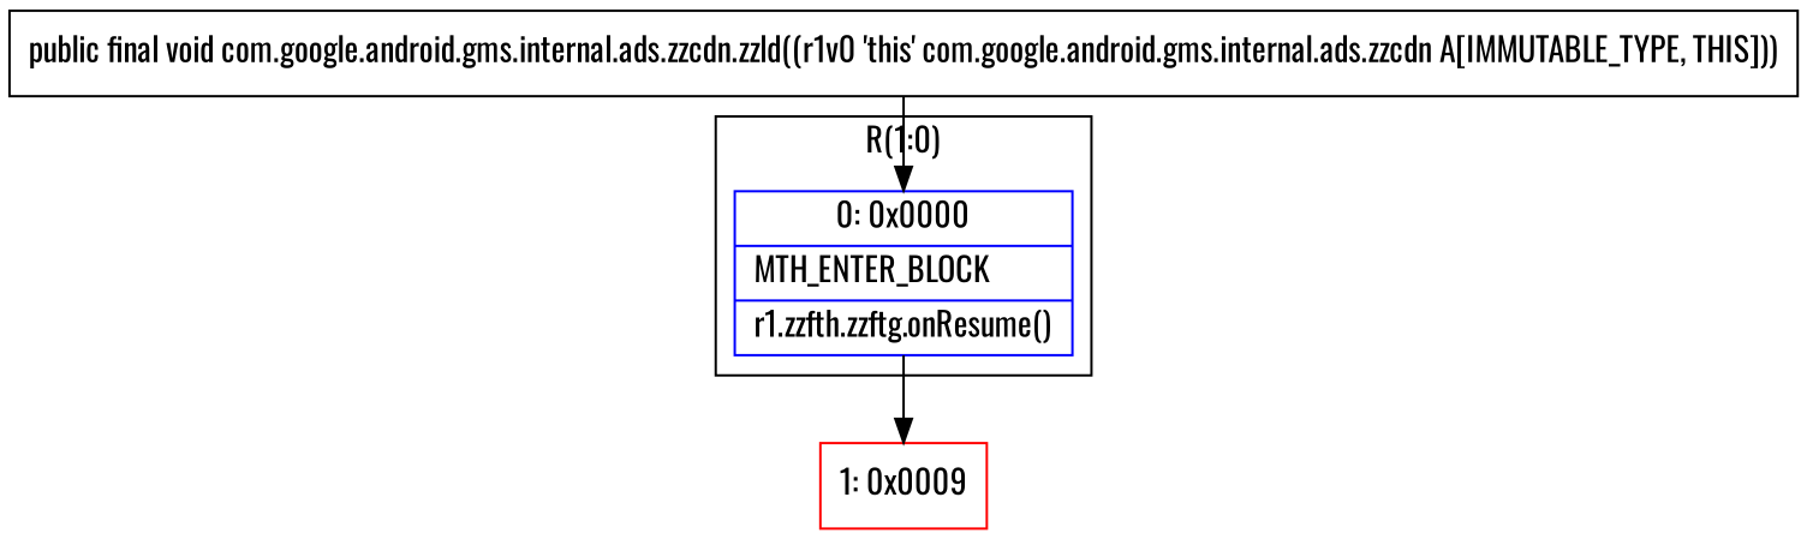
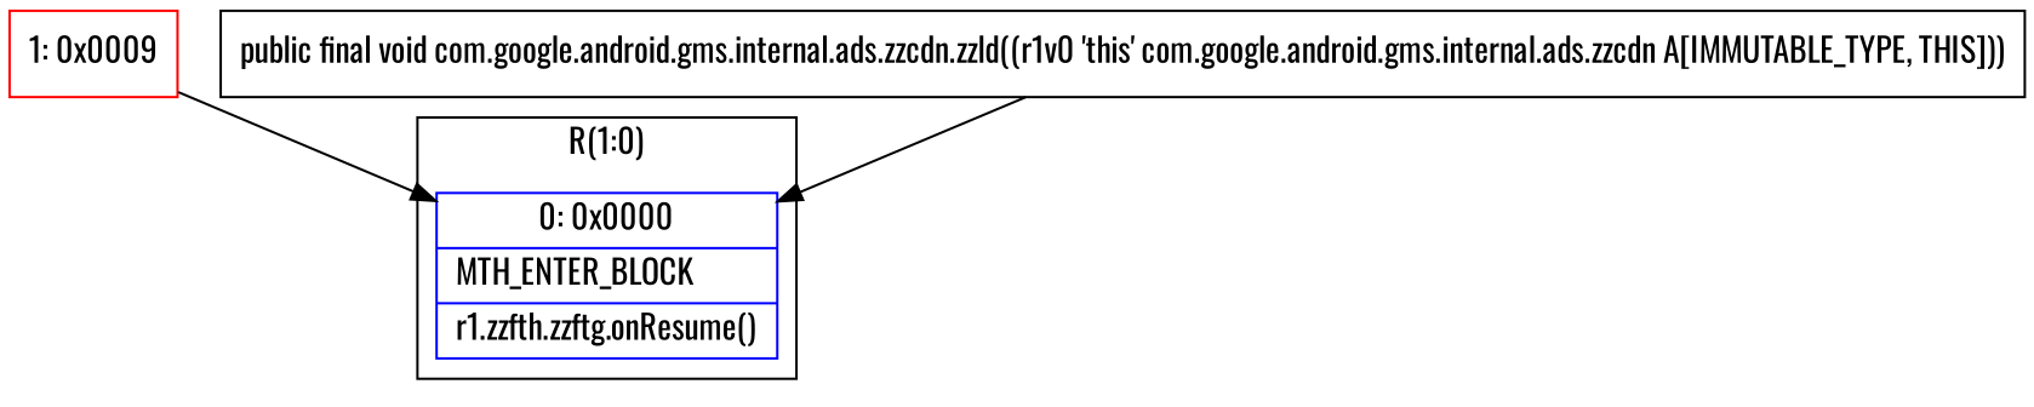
  digraph {
    fontname=Oswald
    node [shape=record fontname=Oswald]
    edge [fontname=Oswald]
    n1 [color=blue label="{0\:\ 0x0000|MTH_ENTER_BLOCK\l|r1.zzfth.zzftg.onResume()\l}"]
    n2 [color=red label="{1\:\ 0x0009}"]
    n3 [label="{public final void com.google.android.gms.internal.ads.zzcdn.zzld((r1v0 'this' com.google.android.gms.internal.ads.zzcdn A[IMMUTABLE_TYPE, THIS])) }"]
    subgraph cluster_1 {
      label="R(1:0)"
      n1
    }
-   n1 -> n2
+   n2 -> n1
    n3 -> n1
  }
